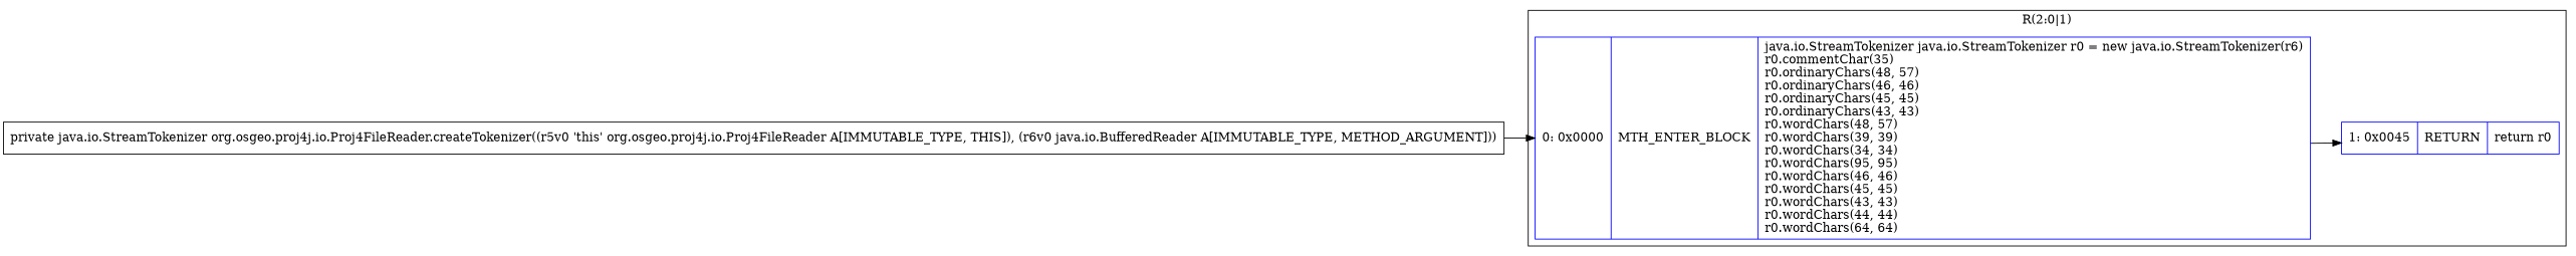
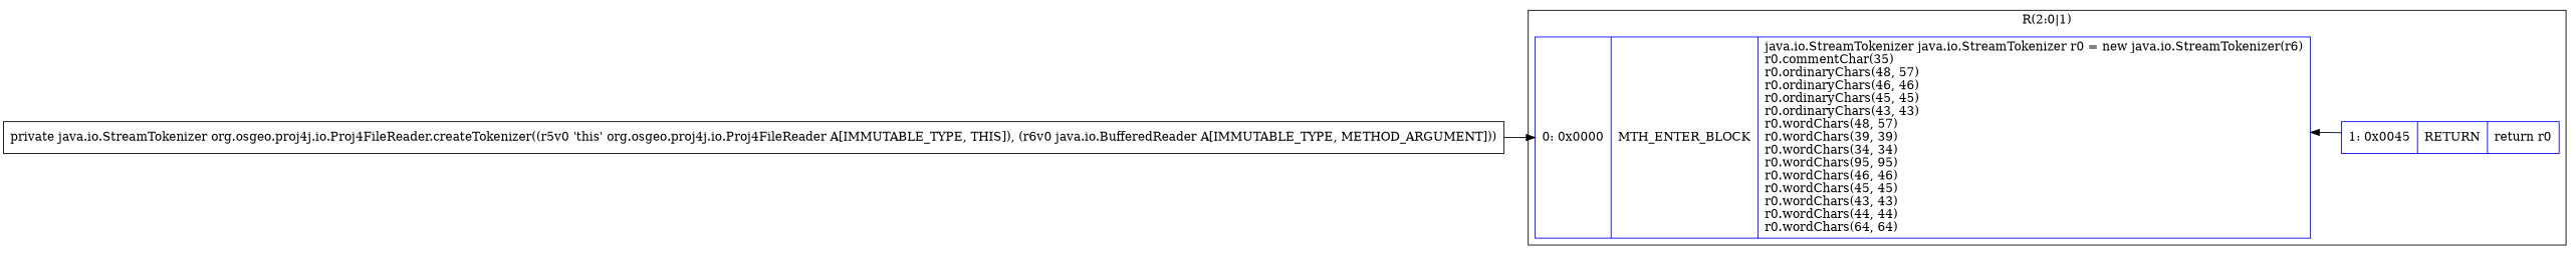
  digraph {
    rankdir=LR
    node [color=blue shape=record]
    n1 [label="{0\:\ 0x0000|MTH_ENTER_BLOCK\l|java.io.StreamTokenizer java.io.StreamTokenizer r0 = new java.io.StreamTokenizer(r6)\lr0.commentChar(35)\lr0.ordinaryChars(48, 57)\lr0.ordinaryChars(46, 46)\lr0.ordinaryChars(45, 45)\lr0.ordinaryChars(43, 43)\lr0.wordChars(48, 57)\lr0.wordChars(39, 39)\lr0.wordChars(34, 34)\lr0.wordChars(95, 95)\lr0.wordChars(46, 46)\lr0.wordChars(45, 45)\lr0.wordChars(43, 43)\lr0.wordChars(44, 44)\lr0.wordChars(64, 64)\l}"]
    n2 [label="{1\:\ 0x0045|RETURN\l|return r0\l}"]
    n3 [label="{private java.io.StreamTokenizer org.osgeo.proj4j.io.Proj4FileReader.createTokenizer((r5v0 'this' org.osgeo.proj4j.io.Proj4FileReader A[IMMUTABLE_TYPE, THIS]), (r6v0 java.io.BufferedReader A[IMMUTABLE_TYPE, METHOD_ARGUMENT])) }" color=""]
    subgraph cluster_1 {
      label="R(2:0|1)"
      n1
      n2
    }
-   n1 -> n2
+   n2 -> n1
    n3 -> n1
  }
